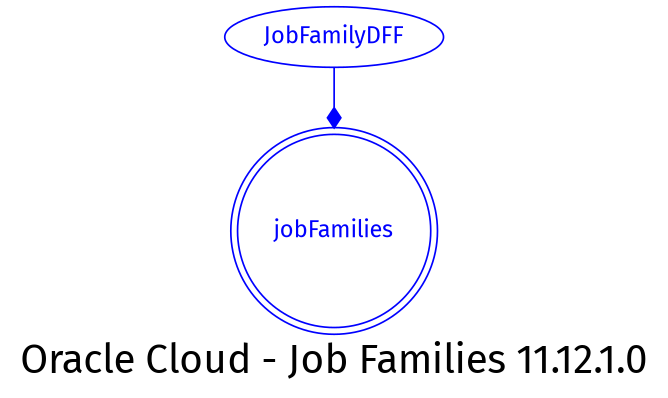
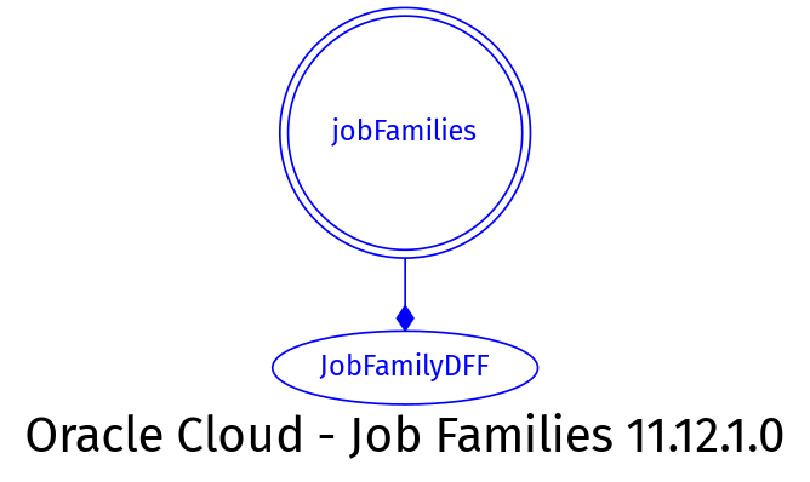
  digraph {
    fontsize=24
    label="Oracle Cloud - Job Families 11.12.1.0"
    splines=true
    fontname="Fira Sans"
    node [color=blue fontcolor=blue fontname="Fira Sans"]
    jobFamilies [shape=doublecircle]
    JobFamilyDFF [shape=ellipse]
-   JobFamilyDFF -> jobFamilies [arrowhead=diamond arrowtail=none color=blue fontcolor=blue fontname="Fira Sans"]
+   jobFamilies -> JobFamilyDFF [arrowhead=diamond arrowtail=none color=blue fontcolor=blue fontname="Fira Sans"]
  }
